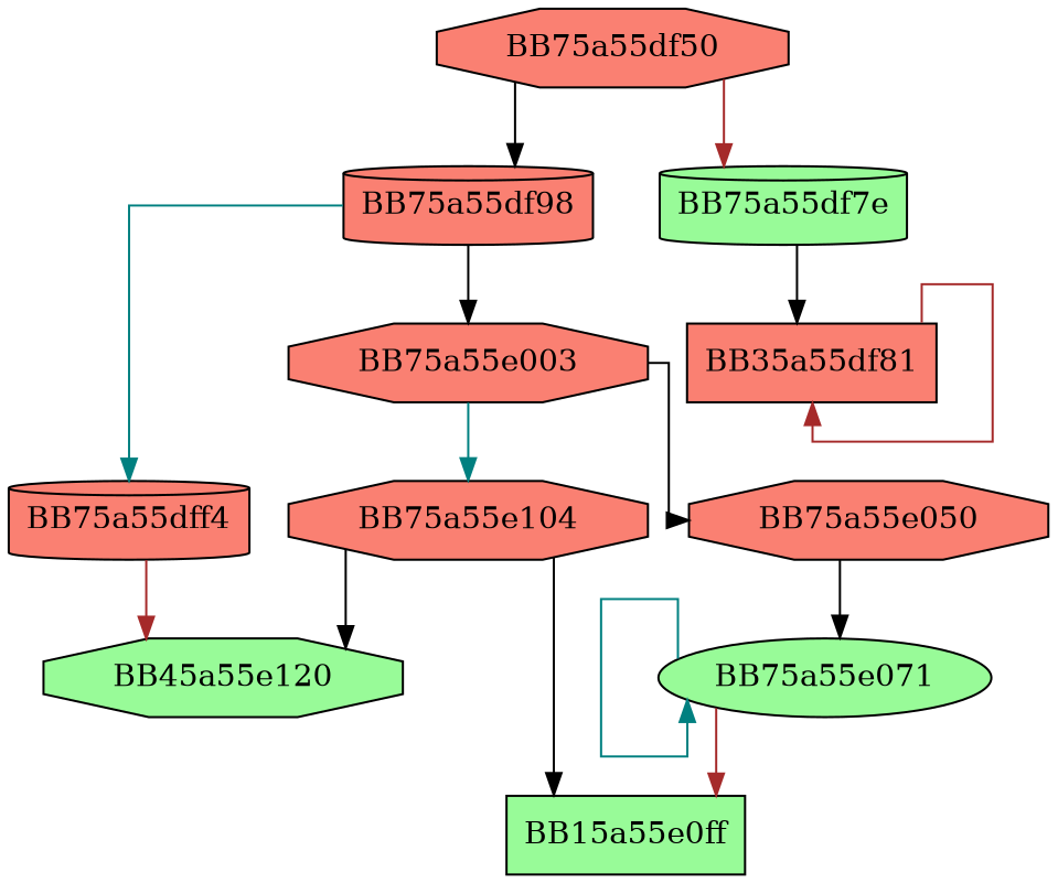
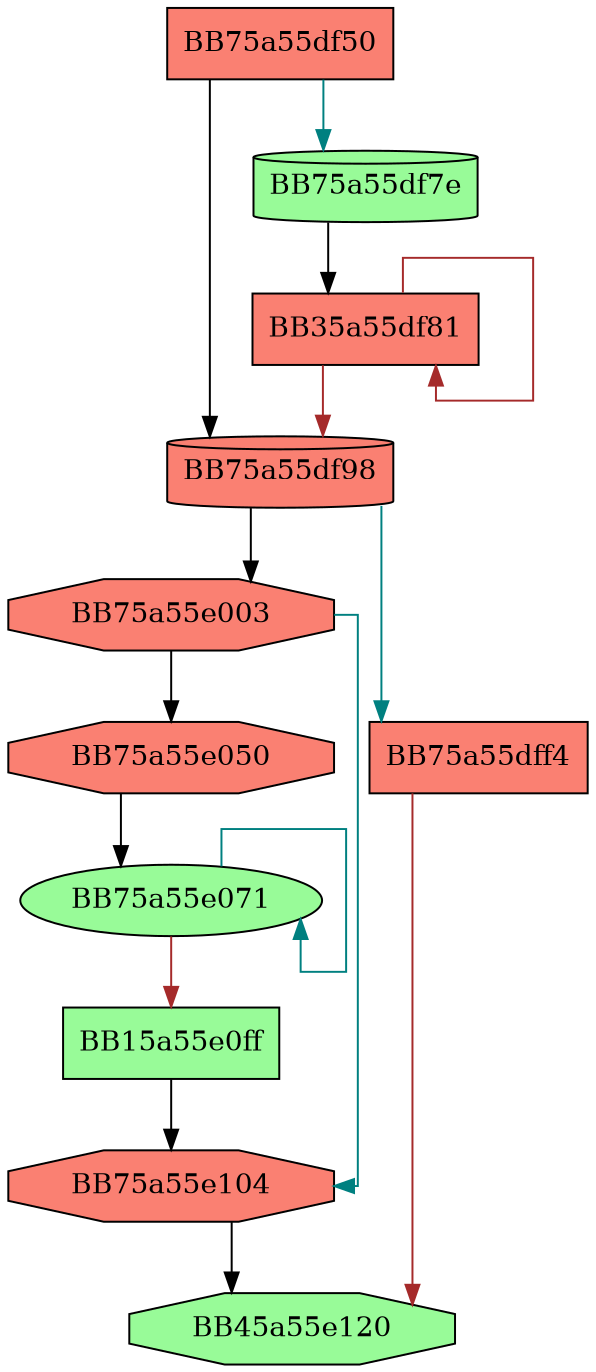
  digraph {
    splines=ortho
    node [fillcolor=salmon shape=octagon style=filled]
    edge [color=black]
-   BB75a55df50
+   BB75a55df50 [shape=box]
    BB75a55df98 [shape=cylinder]
    BB75a55df7e [fillcolor=palegreen shape=cylinder]
    BB75a55e003
-   BB75a55dff4 [shape=cylinder]
+   BB75a55dff4 [shape=box]
    n6 [label=BB35a55df81 shape=box]
    BB75a55e104
    BB75a55e050
    n9 [fillcolor=palegreen label=BB45a55e120]
    BB75a55e071 [fillcolor=palegreen shape=ellipse]
    n11 [fillcolor=palegreen label=BB15a55e0ff shape=box]
    BB75a55df50 -> BB75a55df98
-   BB75a55df50 -> BB75a55df7e [color=brown]
+   BB75a55df50 -> BB75a55df7e [color=teal]
    BB75a55df98 -> BB75a55e003
    BB75a55df98 -> BB75a55dff4 [color=teal]
    BB75a55df7e -> n6
    BB75a55e003 -> BB75a55e104 [color=teal]
    BB75a55e003 -> BB75a55e050
    BB75a55dff4 -> n9 [color=brown]
+   n6 -> BB75a55df98 [color=brown]
    n6 -> n6 [color=brown]
    BB75a55e104 -> n9
    BB75a55e050 -> BB75a55e071
    BB75a55e071 -> BB75a55e071 [color=teal]
    BB75a55e071 -> n11 [color=brown]
-   BB75a55e104 -> n11
+   n11 -> BB75a55e104
  }
